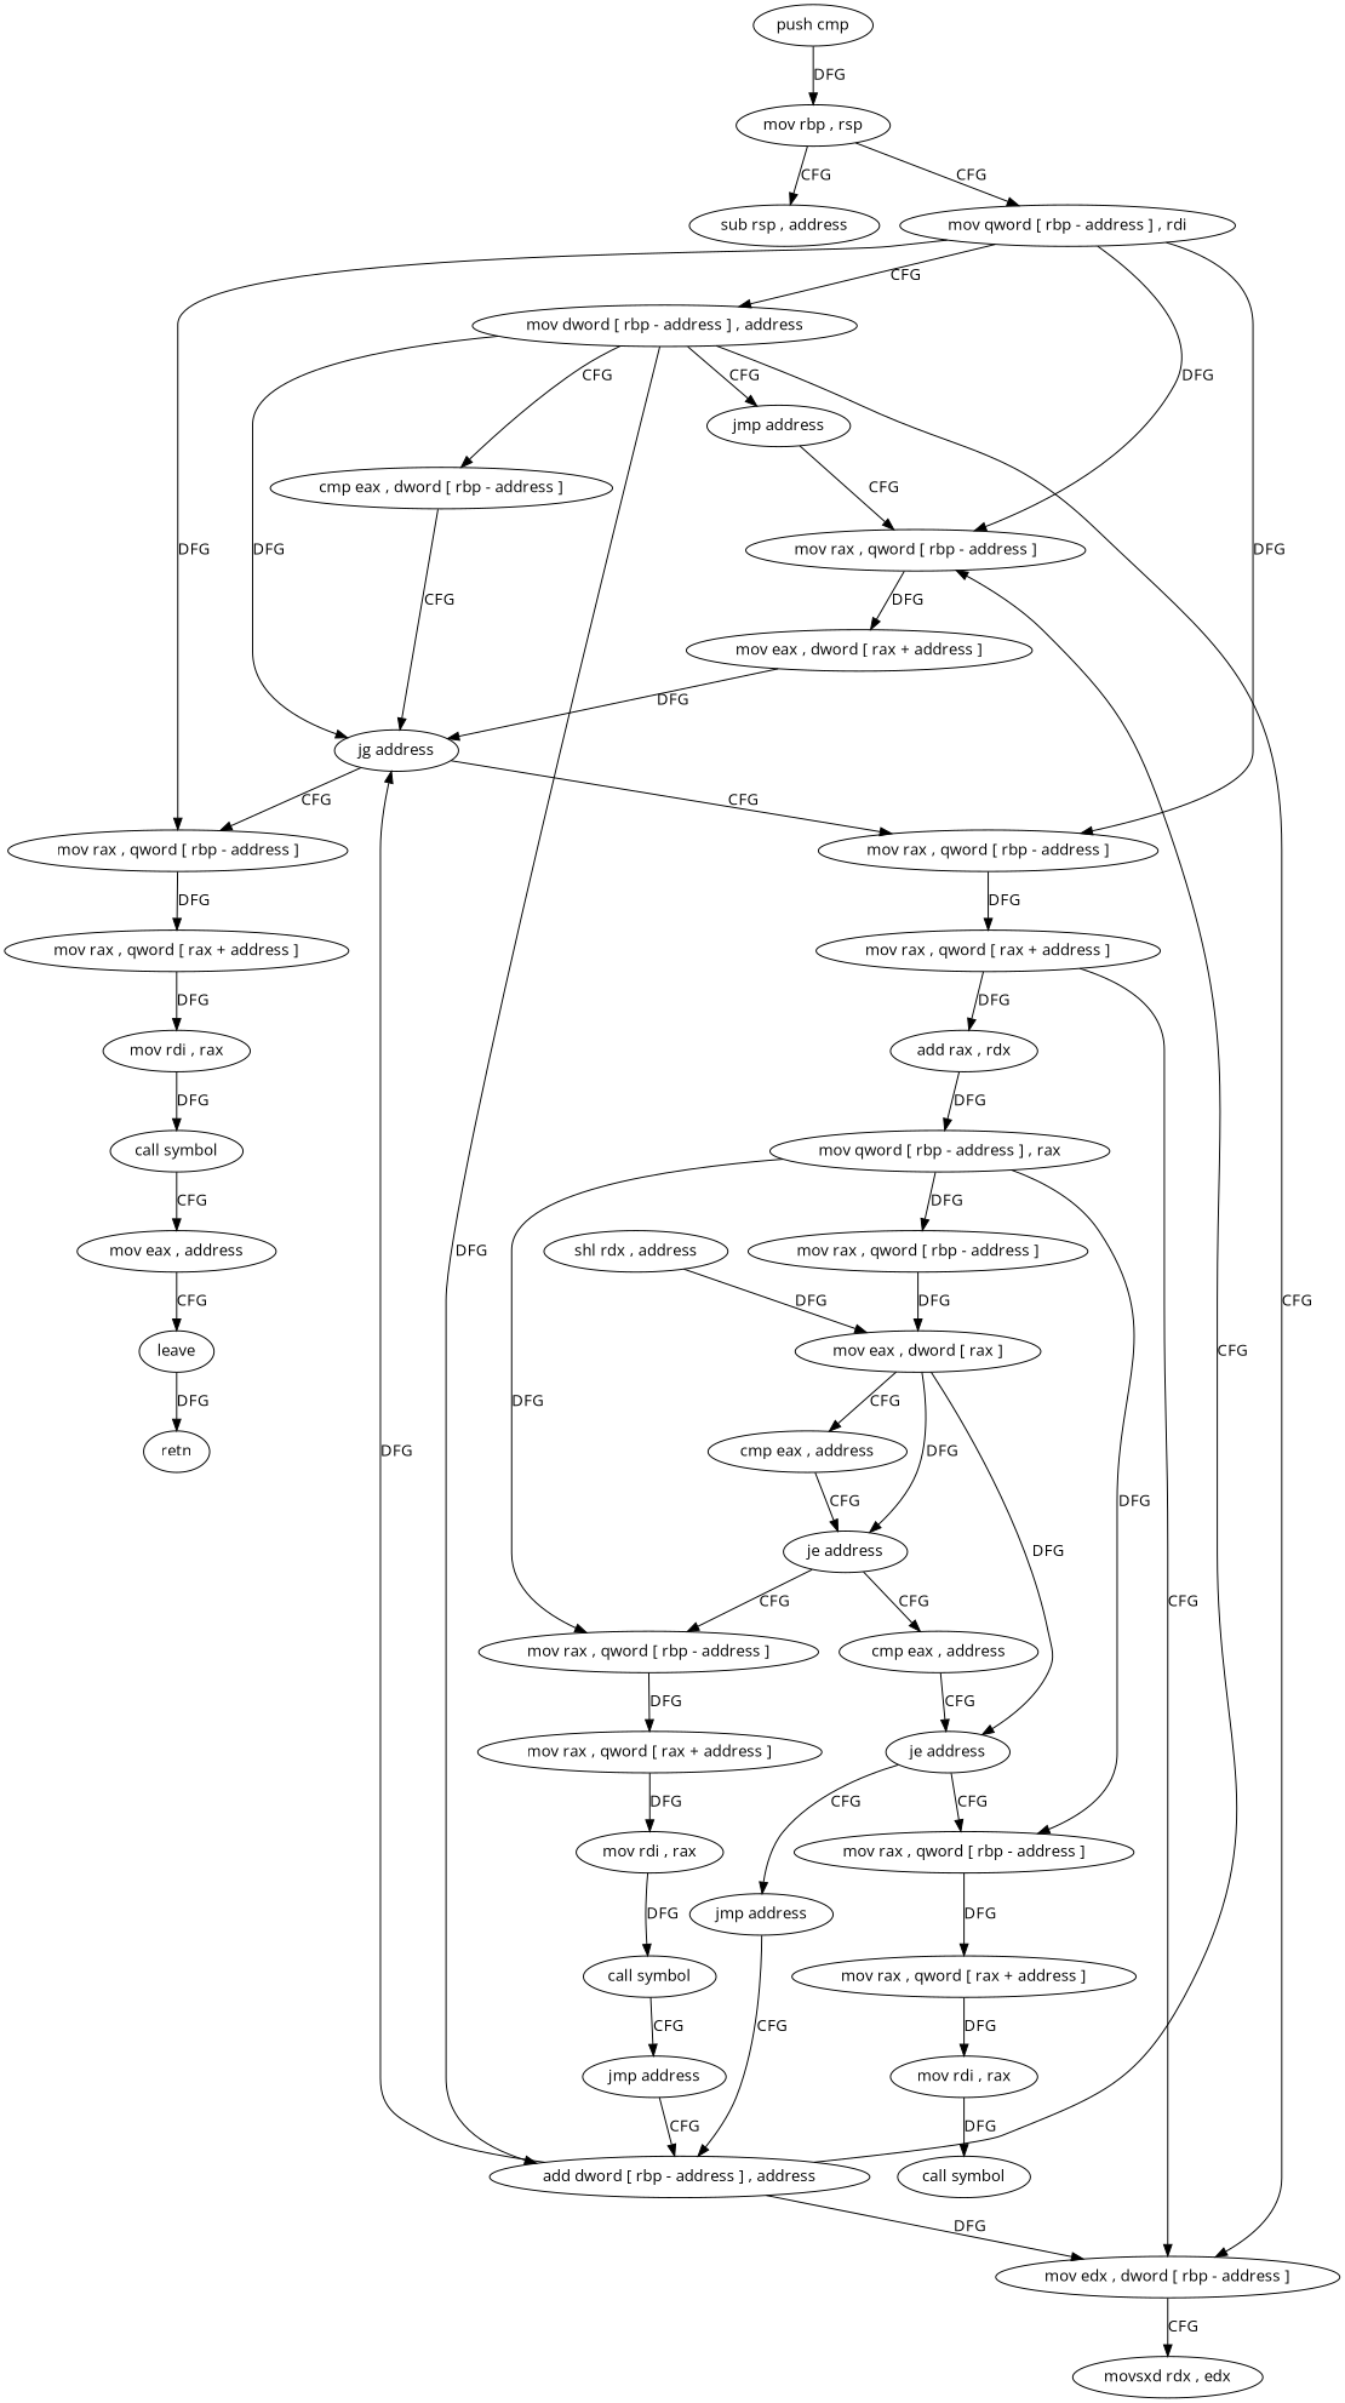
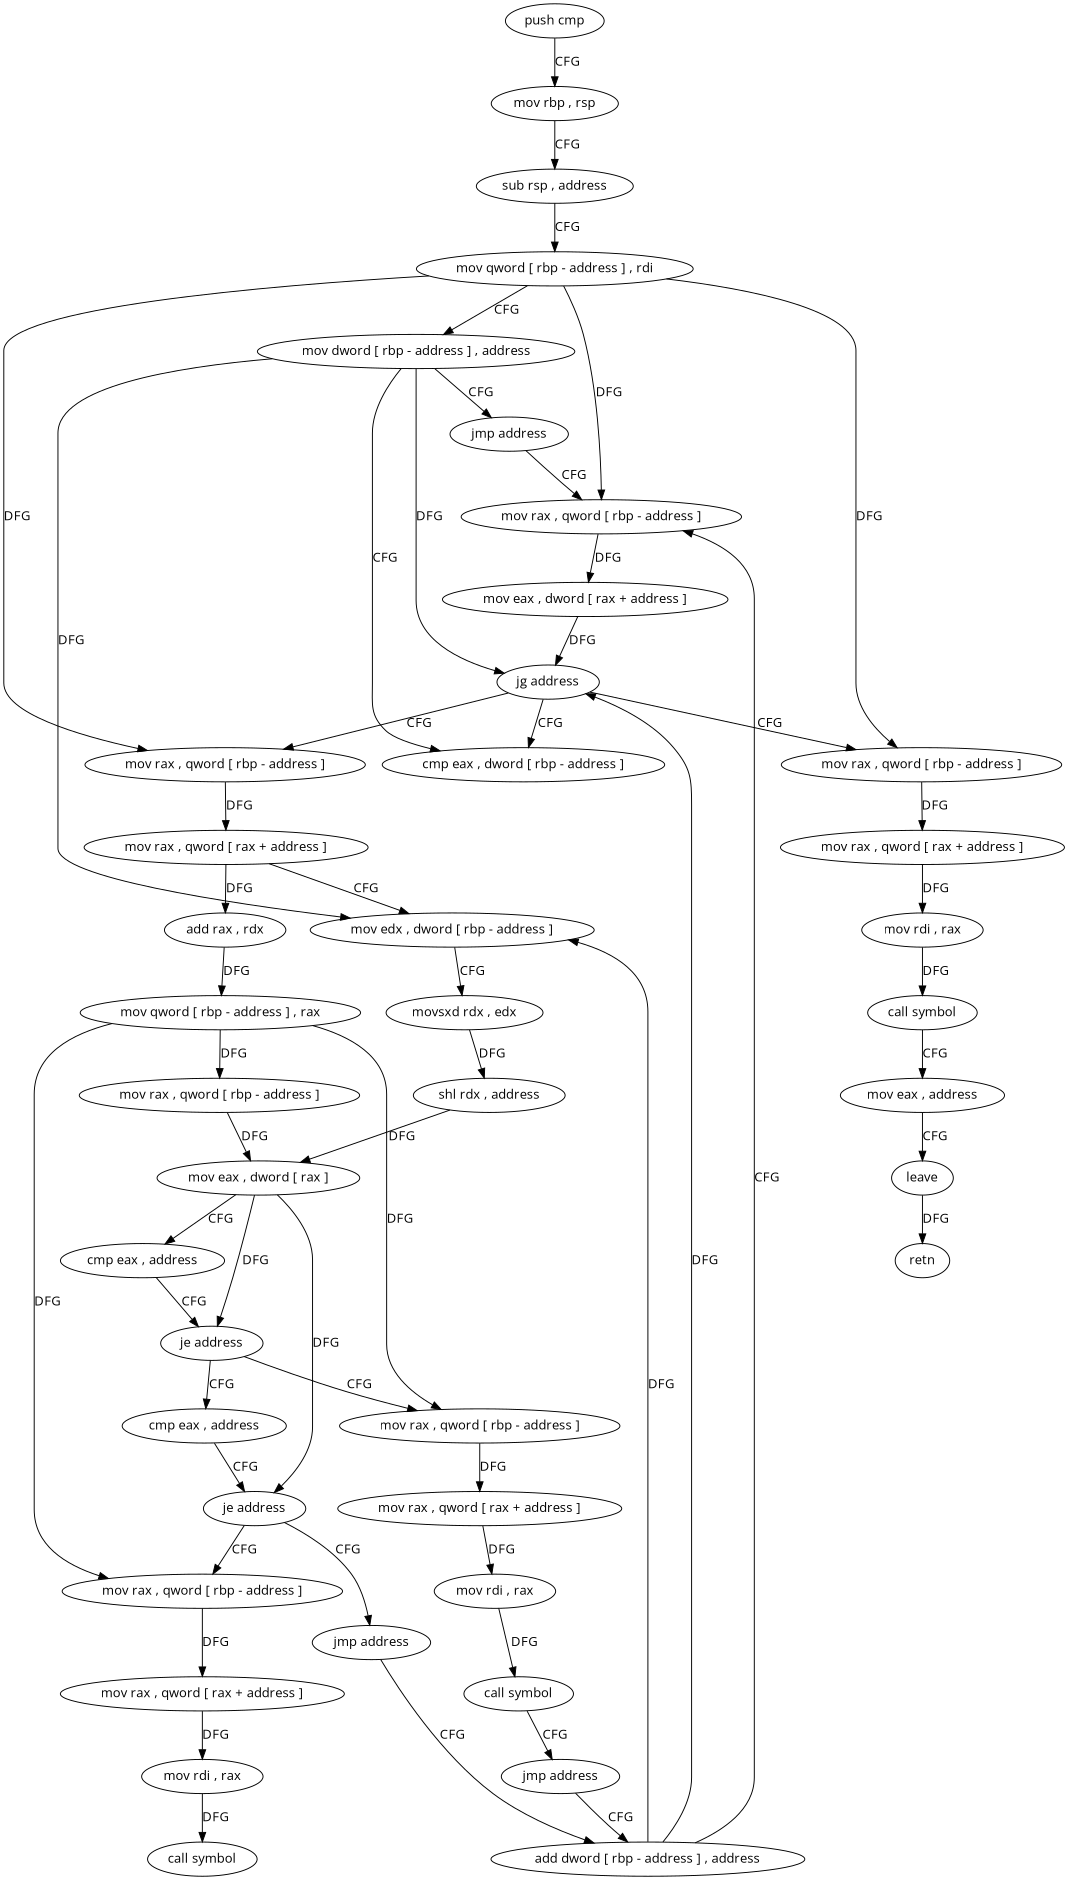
  digraph {
    fontname="Open Sans"
    node [fontname="Open Sans"]
    edge [fontname="Open Sans"]
    n1 [label="push cmp"]
    n2 [label="mov rbp , rsp"]
    n3 [label="sub rsp , address"]
    n4 [label="mov qword [ rbp - address ] , rdi"]
    n5 [label="mov dword [ rbp - address ] , address"]
    n6 [label="mov rax , qword [ rbp - address ]"]
    n7 [label="mov rax , qword [ rbp - address ]"]
    n8 [label="mov rax , qword [ rbp - address ]"]
    n9 [label="jmp address"]
    n10 [label="jg address"]
    n11 [label="mov edx , dword [ rbp - address ]"]
    n12 [label="add dword [ rbp - address ] , address"]
    n13 [label="cmp eax , dword [ rbp - address ]"]
    n14 [label="mov eax , dword [ rax + address ]"]
    n15 [label="mov rax , qword [ rax + address ]"]
    n16 [label="mov rax , qword [ rax + address ]"]
    n17 [label="movsxd rdx , edx"]
    n18 [label="add rax , rdx"]
    n19 [label="mov rdi , rax"]
    n20 [label="mov qword [ rbp - address ] , rax"]
    n21 [label="shl rdx , address"]
    n22 [label="mov eax , dword [ rax ]"]
    n23 [label="mov rax , qword [ rbp - address ]"]
    n24 [label="mov rax , qword [ rbp - address ]"]
    n25 [label="mov rax , qword [ rbp - address ]"]
    n26 [label="mov rax , qword [ rax + address ]"]
    n27 [label="mov rax , qword [ rax + address ]"]
    n28 [label="cmp eax , address"]
    n29 [label="je address"]
    n30 [label="je address"]
    n31 [label="cmp eax , address"]
    n32 [label="jmp address"]
    n33 [label="mov rdi , rax"]
    n34 [label="call symbol"]
    n35 [label="mov eax , address"]
    n36 [label=leave]
    n37 [label=retn]
    n38 [label="call symbol"]
    n39 [label="jmp address"]
    n40 [label="mov rdi , rax"]
    n41 [label="call symbol"]
-   n1 -> n2 [label=DFG]
+   n1 -> n2 [label=CFG]
    n2 -> n3 [label=CFG]
-   n2 -> n4 [label=CFG]
+   n3 -> n4 [label=CFG]
    n4 -> n5 [label=CFG]
    n4 -> n6 [label=DFG]
    n4 -> n7 [label=DFG]
    n4 -> n8 [label=DFG]
    n5 -> n9 [label=CFG]
    n5 -> n10 [label=DFG]
-   n5 -> n11 [label=CFG]
-   n5 -> n12 [label=DFG]
+   n5 -> n11 [label=DFG]
    n5 -> n13 [label=CFG]
    n6 -> n14 [label=DFG]
    n7 -> n15 [label=DFG]
    n8 -> n16 [label=DFG]
    n9 -> n6 [label=CFG]
    n10 -> n7 [label=CFG]
    n10 -> n8 [label=CFG]
    n11 -> n17 [label=CFG]
    n12 -> n6 [label=CFG]
    n12 -> n10 [label=DFG]
    n12 -> n11 [label=DFG]
-   n13 -> n10 [label=CFG]
+   n10 -> n13 [label=CFG]
    n14 -> n10 [label=DFG]
    n15 -> n11 [label=CFG]
    n15 -> n18 [label=DFG]
    n16 -> n19 [label=DFG]
+   n17 -> n21 [label=DFG]
    n18 -> n20 [label=DFG]
    n19 -> n34 [label=DFG]
    n20 -> n23 [label=DFG]
    n20 -> n24 [label=DFG]
    n20 -> n25 [label=DFG]
    n21 -> n22 [label=DFG]
    n22 -> n28 [label=CFG]
    n22 -> n29 [label=DFG]
    n22 -> n30 [label=DFG]
    n23 -> n22 [label=DFG]
    n24 -> n26 [label=DFG]
    n25 -> n27 [label=DFG]
    n26 -> n33 [label=DFG]
    n27 -> n40 [label=DFG]
    n28 -> n29 [label=CFG]
    n29 -> n24 [label=CFG]
    n29 -> n31 [label=CFG]
    n30 -> n25 [label=CFG]
    n30 -> n32 [label=CFG]
    n31 -> n30 [label=CFG]
    n32 -> n12 [label=CFG]
    n33 -> n38 [label=DFG]
    n34 -> n35 [label=CFG]
    n35 -> n36 [label=CFG]
    n36 -> n37 [label=DFG]
    n38 -> n39 [label=CFG]
    n39 -> n12 [label=CFG]
    n40 -> n41 [label=DFG]
  }
